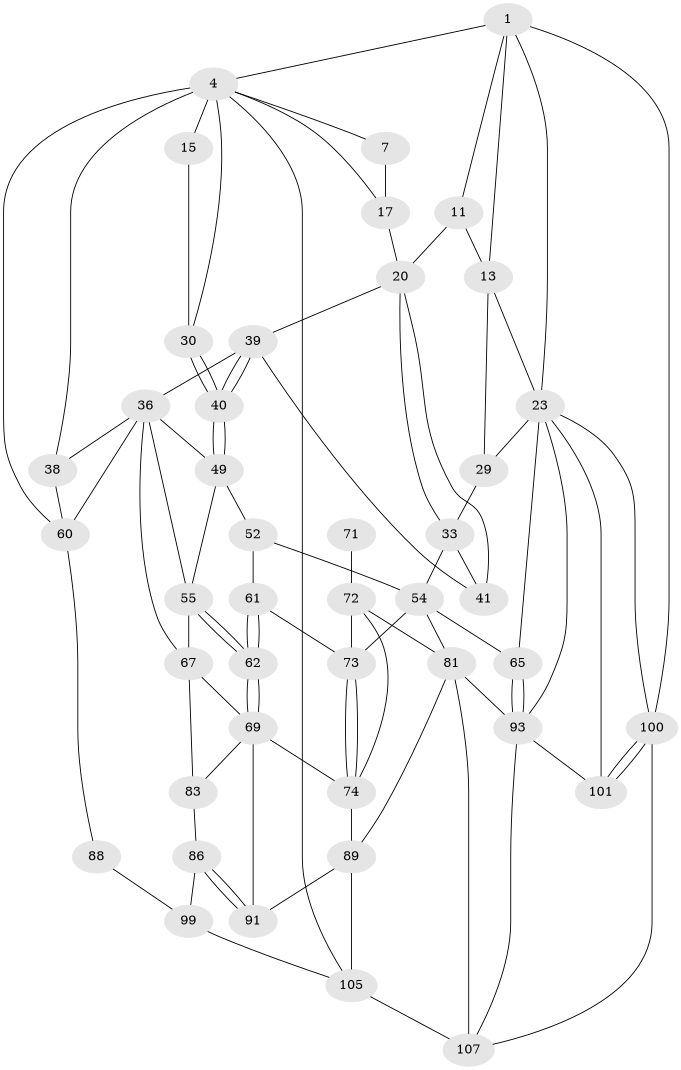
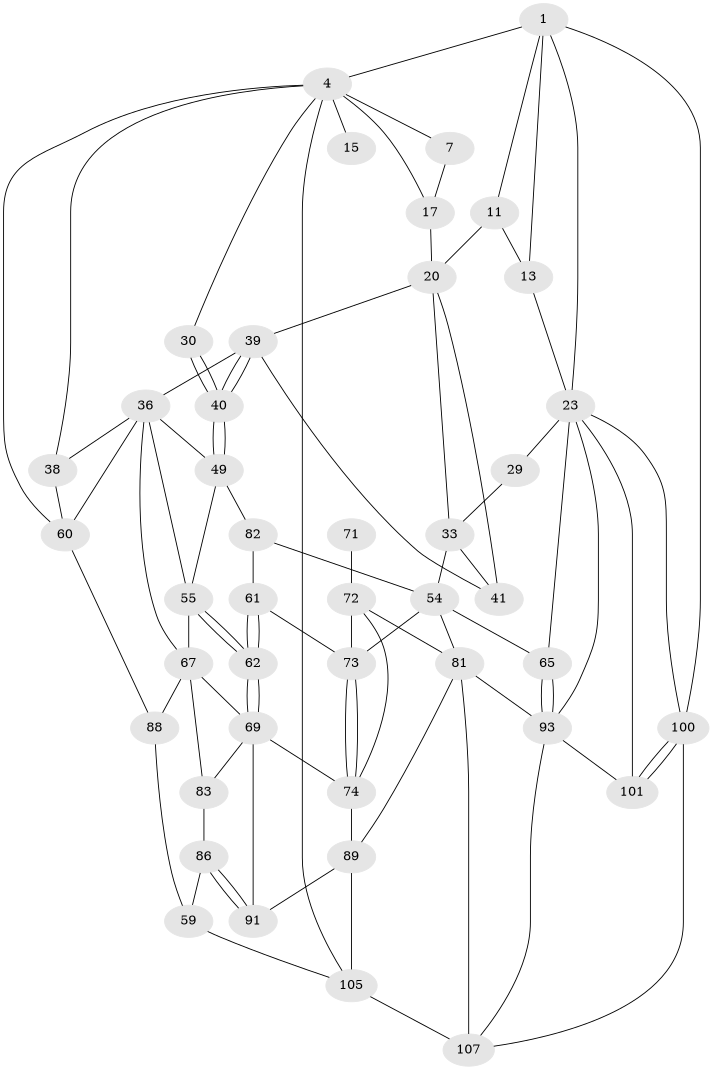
  graph {
    node [color=gray90 style=filled]
    1 [super="+8+2"]
    4 [super="+77+34+5"]
    11 [super="+19+12"]
    13 [super="+25"]
    23 [super="+24+46"]
    100 [super="+102"]
    7 [super="+10"]
    15
    17
    30 [super="+31"]
    38 [super="+58"]
    60 [super="+76"]
    105 [super="+106"]
    20 [super="+27+21"]
    29 [super="+32"]
    65
    93 [super="+96"]
    101
    107 [super="+111+108"]
    40
    88
    33 [super="+42"]
    39
    41
    54 [super="+63"]
    36 [super="+37"]
    49 [super="+50"]
    55 [super="+56"]
    67 [super="+70+68"]
-   52 [super="+53"]
+   52 [super="+53" label=82]
    61
    81 [super="+82+98"]
    73
    62
    69 [super="+75"]
    83
    72 [super="+78"]
    71
    89 [super="+90"]
-   99
+   99 [label=59]
    74 [super="+79"]
    91
    86 [super="+87"]
    1 -- 4
    1 -- 11
    1 -- 13
    1 -- 23
    1 -- 100
    4 -- 7
    4 -- 15 [weight=2]
    4 -- 17
    4 -- 30
    4 -- 38 [weight=2]
    4 -- 60
    4 -- 105
    11 -- 13
    11 -- 20
    13 -- 23
-   13 -- 29
    23 -- 100
    23 -- 29 [weight=2]
    23 -- 65
    23 -- 93
    23 -- 101
    100 -- 101
    100 -- 101
    100 -- 107
    7 -- 17
-   15 -- 30
    17 -- 20
    30 -- 40
    30 -- 40
    38 -- 60
    60 -- 88
    105 -- 107 [weight=2]
    20 -- 33
    20 -- 39
    20 -- 41
    29 -- 33 [weight=2]
    65 -- 93
    65 -- 93
    93 -- 101
    93 -- 107
    40 -- 49
    40 -- 49
    88 -- 99
    33 -- 41
    33 -- 54 [weight=2]
    39 -- 40
    39 -- 40
    39 -- 41
    39 -- 36
    54 -- 65
    54 -- 81
    54 -- 73
    36 -- 38
    36 -- 60
    36 -- 49
    36 -- 55
    36 -- 67
    49 -- 55
    49 -- 52
    55 -- 67
    55 -- 62
    55 -- 62
+   67 -- 88
    67 -- 69
    67 -- 83 [weight=2]
    52 -- 54
    52 -- 61
    61 -- 73
    61 -- 62
    61 -- 62
    81 -- 93
    81 -- 107 [weight=2]
    81 -- 89
    73 -- 74
    73 -- 74
    62 -- 69
    62 -- 69
    69 -- 83
    69 -- 74
    69 -- 91
    83 -- 86
    72 -- 81
    72 -- 73
    72 -- 74
    71 -- 72 [weight=2]
    89 -- 105
    89 -- 91
    99 -- 105
    74 -- 89
    86 -- 99
    86 -- 91
    86 -- 91
  }
